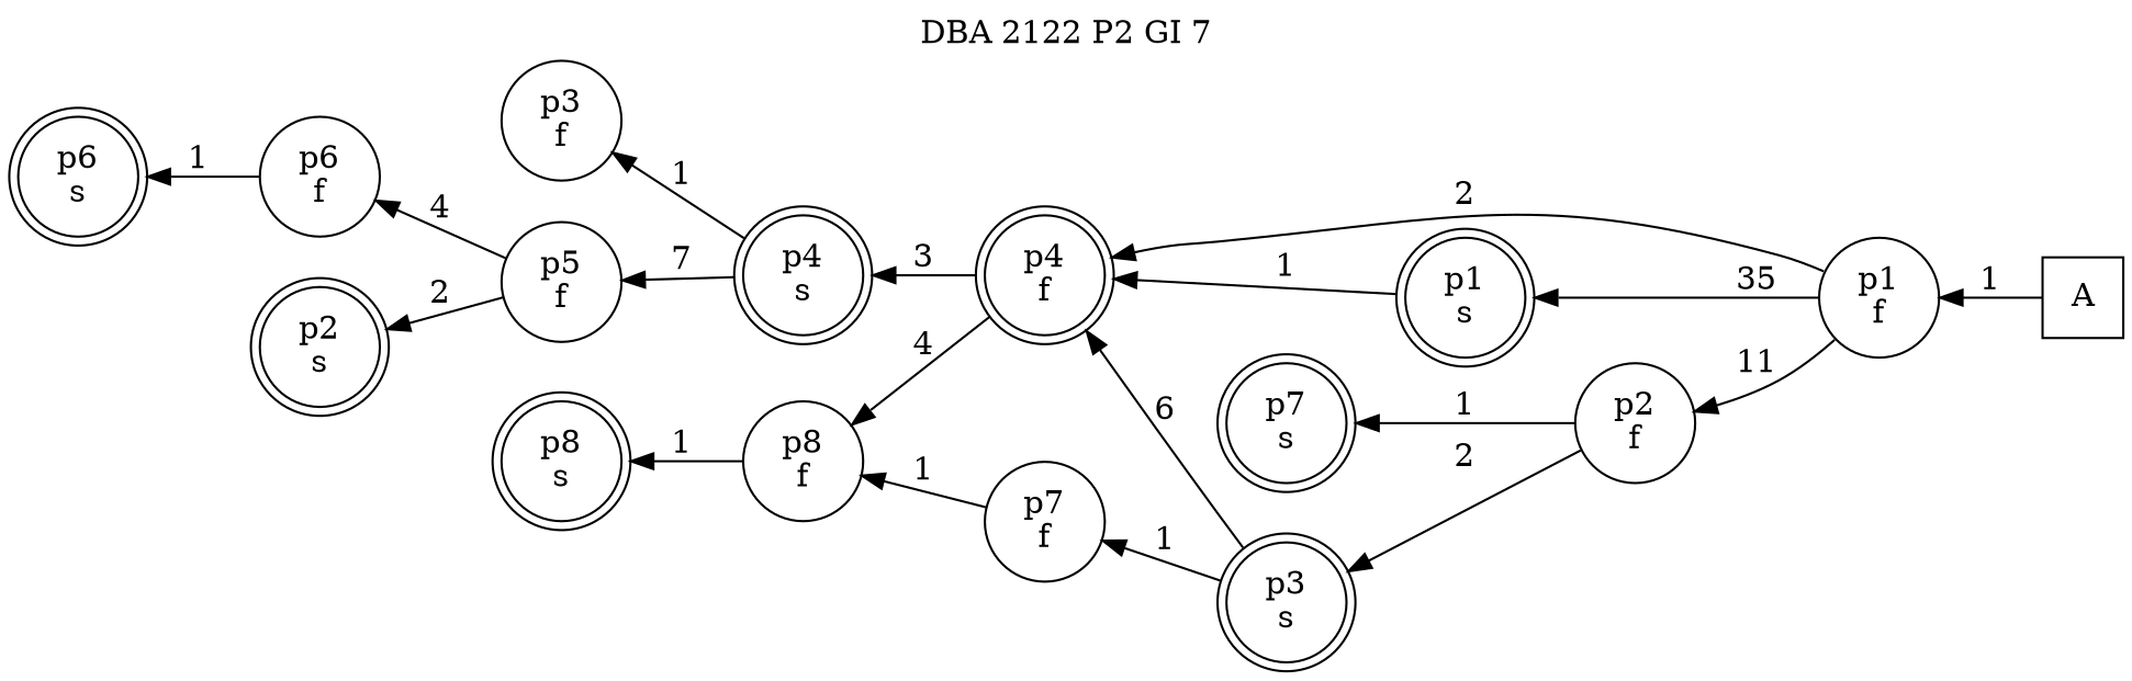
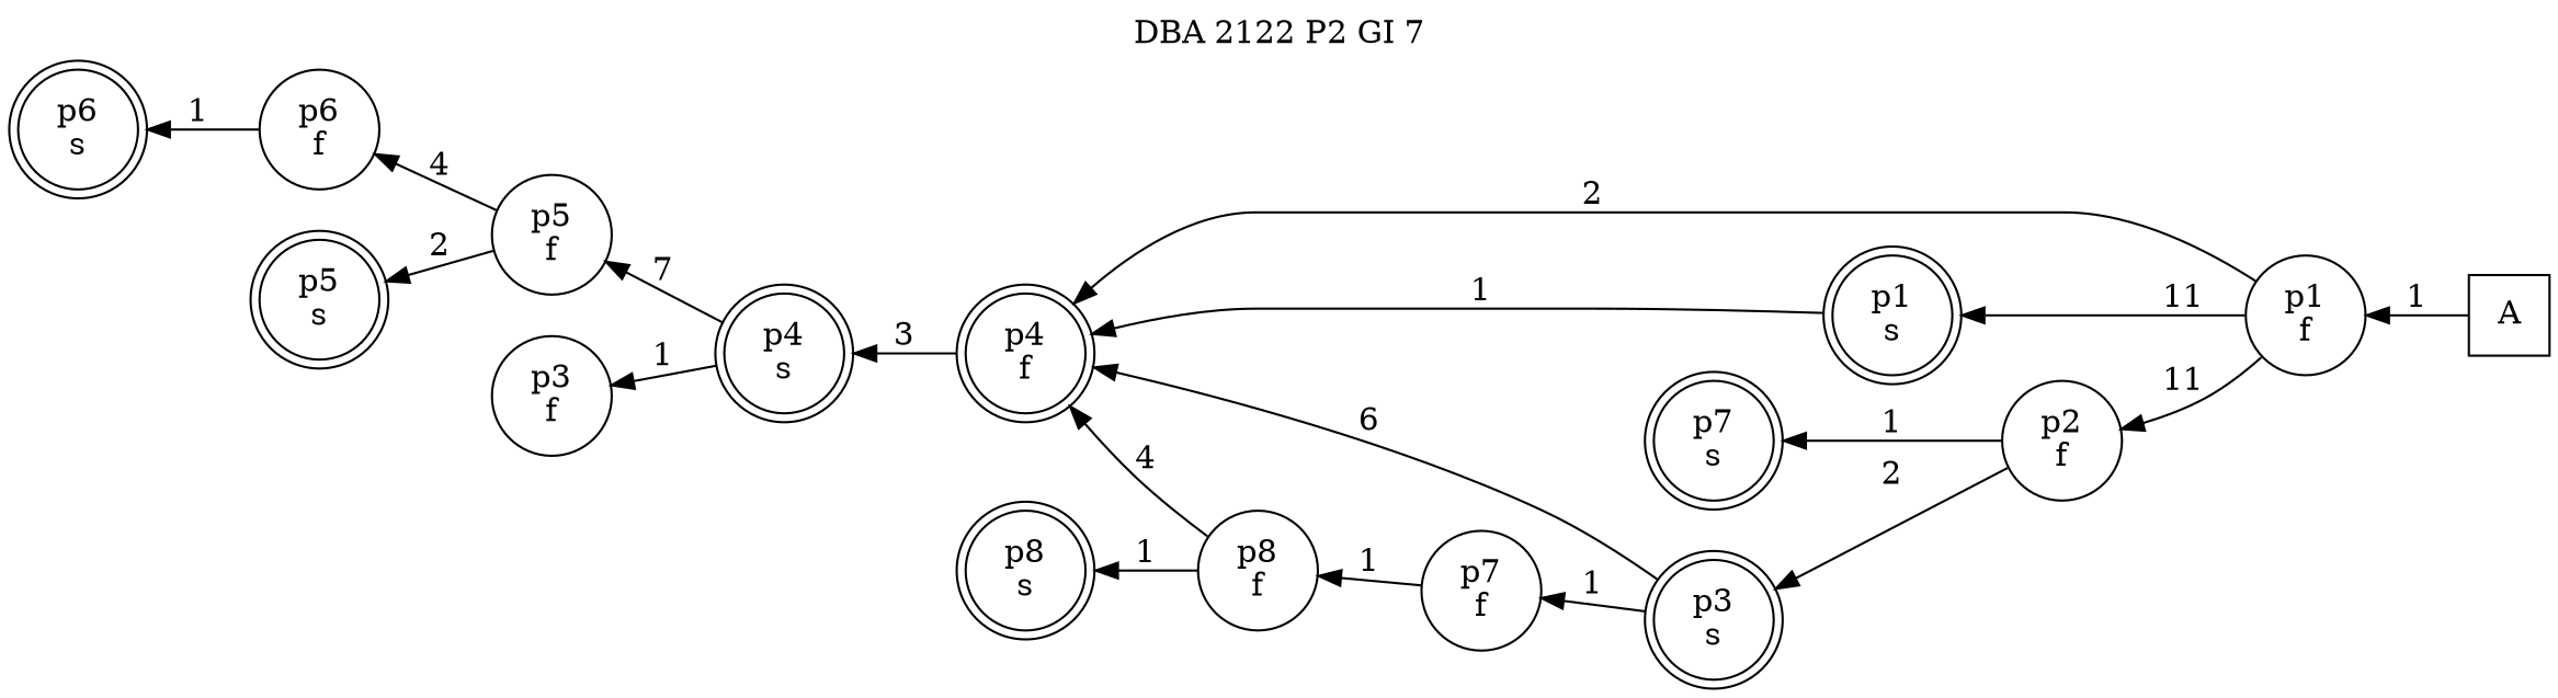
  digraph {
    label=" DBA 2122 P2 GI 7 "
    labelloc=tl
    rankdir=RL
    node [shape=doublecircle]
    n1 [label=A shape=square]
    n2 [label="p1\nf" shape=circle]
    n3 [label="p1\ns"]
    n4 [label="p2\nf" shape=circle]
    n5 [label="p4\nf"]
    n6 [label="p7\ns"]
    n7 [label="p3\ns"]
    n8 [label="p4\ns"]
    n9 [label="p8\nf" shape=circle]
    n10 [label="p7\nf" shape=circle]
    n11 [label="p5\nf" shape=circle]
    n12 [label="p3\nf" shape=circle]
    n13 [label="p8\ns"]
    n14 [label="p6\nf" shape=circle]
-   n15 [label="p2\ns"]
+   n15 [label="p5\ns"]
    n16 [label="p6\ns"]
    n1 -> n2 [label=1]
-   n2 -> n3 [label=35]
+   n2 -> n3 [label=11]
    n2 -> n4 [label=11]
    n2 -> n5 [label=2]
    n3 -> n5 [label=1]
    n4 -> n6 [label=1]
    n4 -> n7 [label=2]
    n5 -> n8 [label=3]
-   n5 -> n9 [label=4]
+   n9 -> n5 [label=4]
    n7 -> n5 [label=6]
    n7 -> n10 [label=1]
    n8 -> n11 [label=7]
    n8 -> n12 [label=1]
    n9 -> n13 [label=1]
    n10 -> n9 [label=1]
    n11 -> n14 [label=4]
    n11 -> n15 [label=2]
    n14 -> n16 [label=1]
  }
